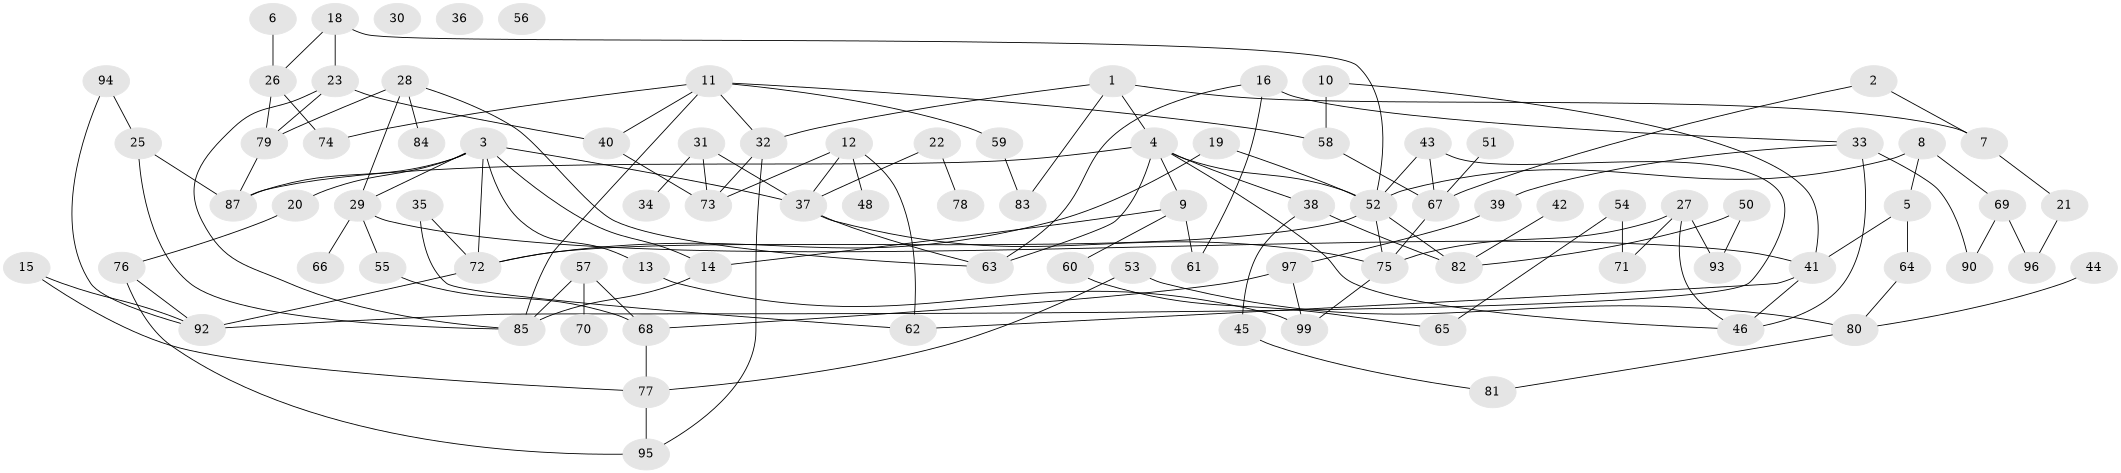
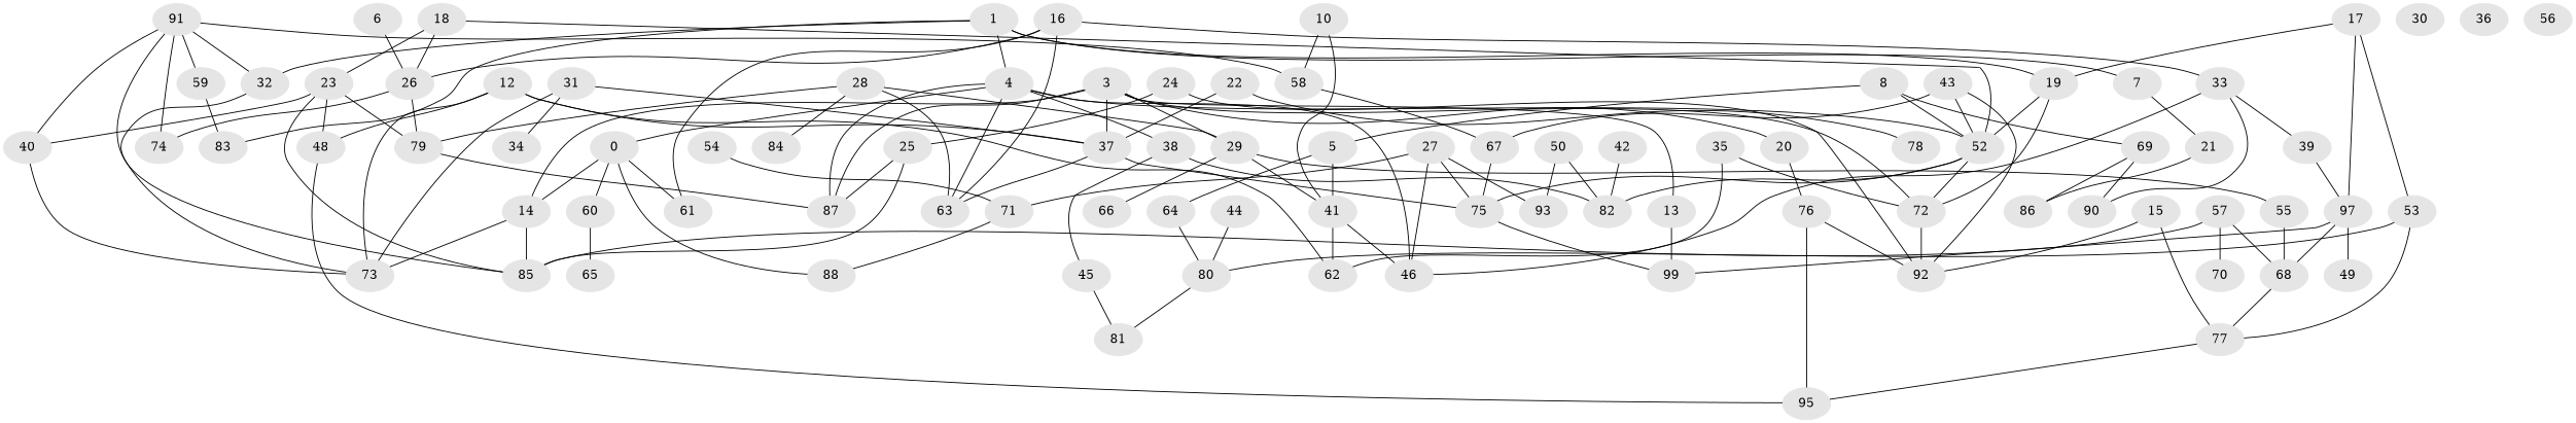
  graph {
    node [color=gray90 style=filled]
    1
    4
    7
    19
    32
    83
    87
-   9
+   9 [label=0]
    38
    46
    52
    63
    21
    72
    73
    n16 [label=95]
-   2
    67
    75
    3
    13
    14
    20
    29
    37
    n26 [label=99]
    85
    76
    41
    55
    66
    92
    60
    61
+   88
    45
    82
    5
    64
    62
    80
    6
    26
    74
    79
-   86 [label=96]
+   86
    8
    69
    90
    65
    10
    58
-   11
+   11 [label=91]
    40
    59
    12
    48
    15
    77
    44
    16
    33
    39
+   17
    n65 [label=97]
    53
+   49
    68
    18
    23
    22
    78
-   24 [label=94]
+   24
    25
    27
    71
    93
    28
    84
    30
    31
    34
    35
    36
    81
    42
    43
    50
-   51
    54
    56
    57
    70
    1 -- 4
    1 -- 7
+   1 -- 19
    1 -- 32
    1 -- 83
    4 -- 87
    4 -- 9
    4 -- 38
    4 -- 46
    4 -- 52
    4 -- 63
    7 -- 21
    19 -- 52
    19 -- 72
    32 -- 73
-   32 -- n16
+   48 -- n16
    9 -- 14
    9 -- 60
    9 -- 61
+   9 -- 88
    38 -- 45
    38 -- 82
    52 -- 72
    52 -- 75
    52 -- 82
    21 -- 86
    72 -- 92
-   2 -- 7
-   2 -- 67
    67 -- 75
    75 -- n26
    3 -- 87
    3 -- 72
    3 -- 13
    3 -- 14
    3 -- 20
    3 -- 29
    3 -- 37
    13 -- n26
+   14 -- 73
    14 -- 85
    20 -- 76
    29 -- 41
    29 -- 55
    29 -- 66
    37 -- 63
    37 -- 75
    76 -- n16
    76 -- 92
    41 -- 46
    41 -- 62
    55 -- 68
    60 -- 65
    45 -- 81
    5 -- 41
    5 -- 64
    64 -- 80
    80 -- 81
    6 -- 26
    26 -- 74
    26 -- 79
    79 -- 87
    8 -- 52
    8 -- 5
    8 -- 69
    69 -- 86
    69 -- 90
    10 -- 41
    10 -- 58
    58 -- 67
    11 -- 32
    11 -- 85
    11 -- 74
    11 -- 58
    11 -- 40
    11 -- 59
    40 -- 73
    59 -- 83
    12 -- 73
    12 -- 37
    12 -- 62
    12 -- 48
    15 -- 92
    15 -- 77
    77 -- n16
    44 -- 80
    16 -- 63
    16 -- 61
+   16 -- 26
    16 -- 33
    33 -- 46
    33 -- 90
    33 -- 39
    39 -- n65
+   17 -- 19
+   17 -- n65
+   17 -- 53
    n65 -- n26
+   n65 -- 49
    n65 -- 68
    53 -- 80
    53 -- 77
    68 -- 77
    18 -- 52
    18 -- 26
    18 -- 23
    23 -- 85
    23 -- 79
    23 -- 40
+   23 -- 48
    22 -- 37
    22 -- 78
    24 -- 92
    24 -- 25
    25 -- 87
    25 -- 85
    27 -- 46
    27 -- 75
    27 -- 71
    27 -- 93
+   71 -- 88
    28 -- 63
    28 -- 29
    28 -- 79
    28 -- 84
    31 -- 73
    31 -- 37
    31 -- 34
    35 -- 72
    35 -- 62
    42 -- 82
    43 -- 52
    43 -- 67
    43 -- 92
    50 -- 82
    50 -- 93
-   51 -- 67
-   54 -- 65
    54 -- 71
    57 -- 85
    57 -- 68
    57 -- 70
  }
